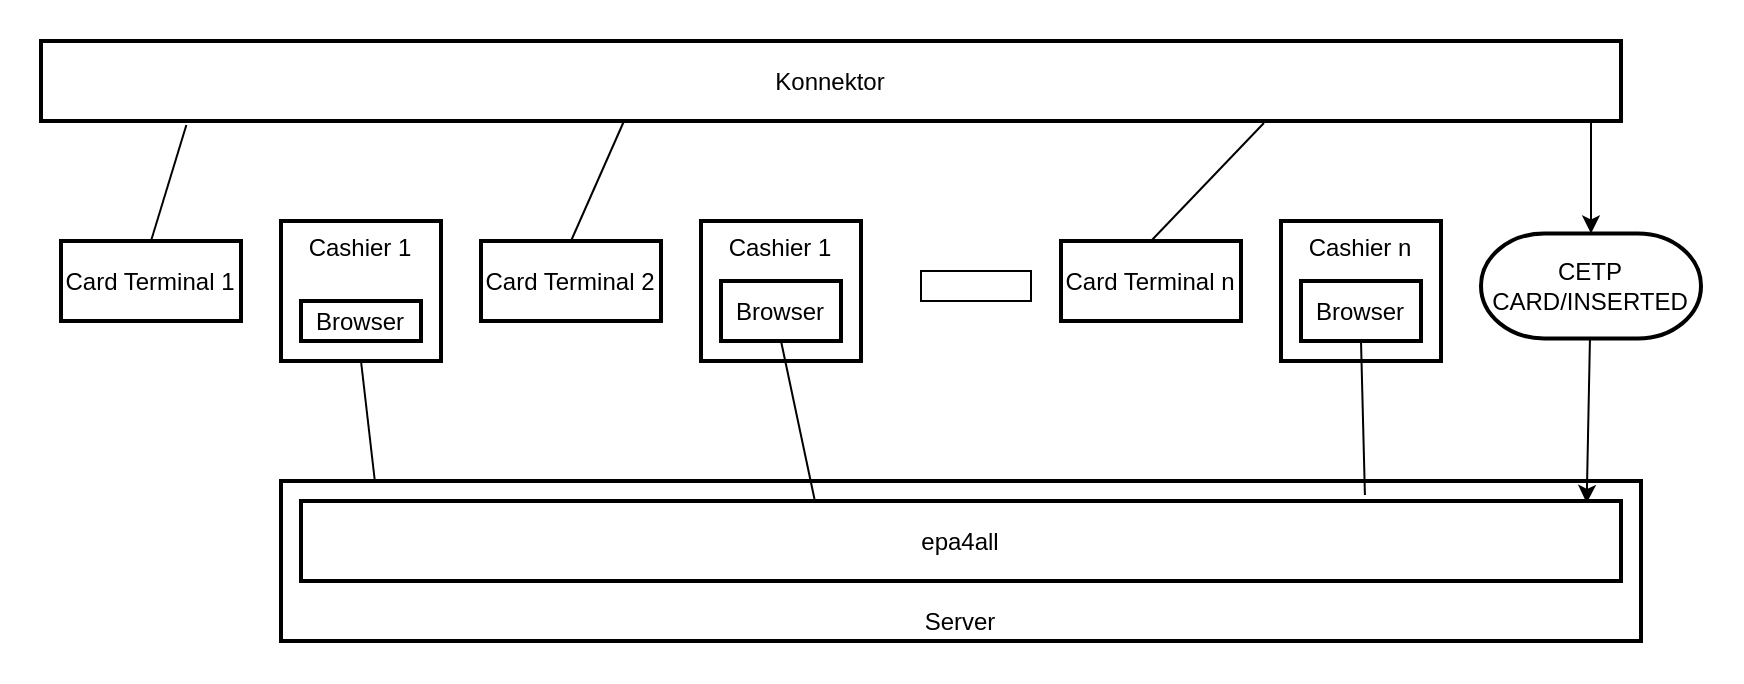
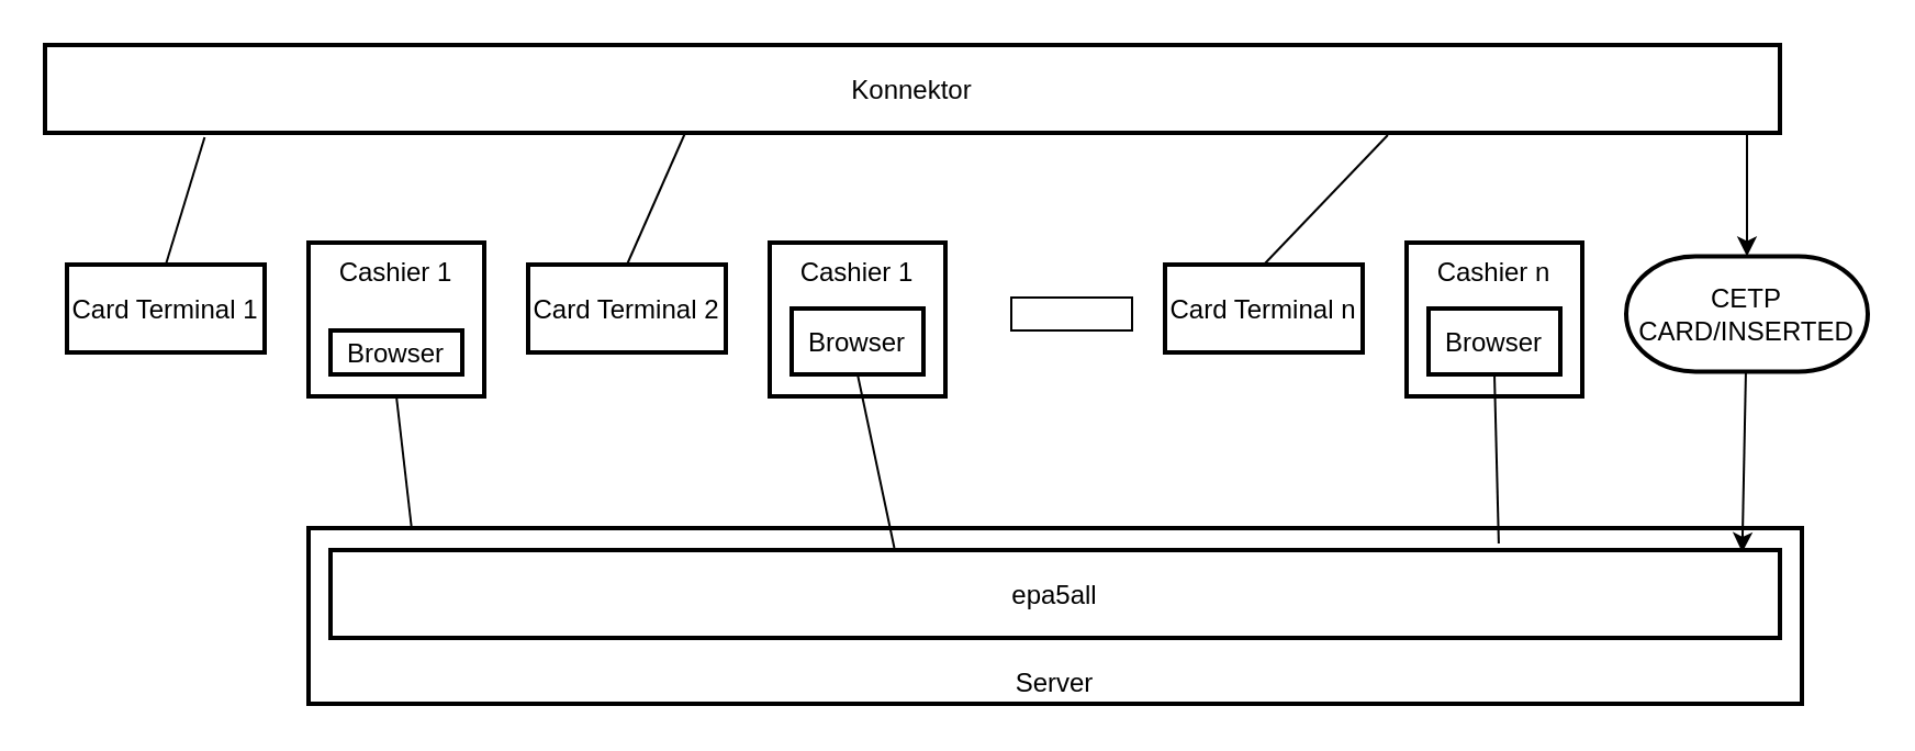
  <mxCell id="0" />
  <mxCell id="1" parent="0" />
  <mxCell id="2" value="Server" style="shape=agent;offsetSize=8;strokeWidth=2;verticalAlign=bottom;" vertex="1" parent="1"><mxGeometry x="140" y="240" width="680" height="80" as="geometry" /></mxCell>
- <mxCell id="3" value="epa4all" style="shape=agent;offsetSize=8;strokeWidth=2;" vertex="1" parent="1"><mxGeometry x="150" y="250" width="660" height="40" as="geometry" /></mxCell>
+ <mxCell id="3" value="epa5all" style="shape=agent;offsetSize=8;strokeWidth=2;" vertex="1" parent="1"><mxGeometry x="150" y="250" width="660" height="40" as="geometry" /></mxCell>
  <mxCell id="4" value="Cashier 1" style="shape=agent;offsetSize=8;strokeWidth=2;verticalAlign=top;" vertex="1" parent="1"><mxGeometry x="140" y="110" width="80" height="70" as="geometry" /></mxCell>
  <mxCell id="5" value="Card Terminal 1" style="shape=agent;offsetSize=8;strokeWidth=2;" vertex="1" parent="1"><mxGeometry x="30" y="120" width="90" height="40" as="geometry" /></mxCell>
  <mxCell id="6" style="edgeStyle=none;html=1;entryX=0.5;entryY=0;entryDx=0;entryDy=0;exitX=0.981;exitY=1.025;exitDx=0;exitDy=0;exitPerimeter=0;" edge="1" parent="1" source="7" target="23"><mxGeometry relative="1" as="geometry" /></mxCell>
  <mxCell id="7" value="Konnektor" style="shape=agent;offsetSize=8;strokeWidth=2;" vertex="1" parent="1"><mxGeometry x="20" y="20" width="790" height="40" as="geometry" /></mxCell>
  <mxCell id="8" value="" style="shape=useedge;vertical=true;edgeStyle=none;endArrow=none;useSignPosition=left;useSignDirection=none;exitX=0.5;exitY=0;exitDx=0;exitDy=0;entryX=0.092;entryY=1.05;entryDx=0;entryDy=0;entryPerimeter=0;" edge="1" parent="1" source="5" target="7"><mxGeometry height="160" relative="1" as="geometry"><mxPoint x="80" y="210" as="sourcePoint" /><mxPoint x="80" y="50" as="targetPoint" /></mxGeometry></mxCell>
  <mxCell id="9" value="" style="shape=useedge;vertical=true;edgeStyle=none;endArrow=none;useSignPosition=left;useSignDirection=none;entryX=0.5;entryY=1;entryDx=0;entryDy=0;exitX=0.069;exitY=0;exitDx=0;exitDy=0;exitPerimeter=0;" edge="1" parent="1" source="2" target="4"><mxGeometry height="160" relative="1" as="geometry"><mxPoint x="190" y="370" as="sourcePoint" /><mxPoint x="190" y="210" as="targetPoint" /></mxGeometry></mxCell>
  <mxCell id="10" value="Browser" style="shape=agent;offsetSize=8;strokeWidth=2;" vertex="1" parent="1"><mxGeometry x="150" y="150" width="60" height="20" as="geometry" /></mxCell>
  <mxCell id="11" value="Cashier 1" style="shape=agent;offsetSize=8;strokeWidth=2;verticalAlign=top;" vertex="1" parent="1"><mxGeometry x="350" y="110" width="80" height="70" as="geometry" /></mxCell>
  <mxCell id="12" value="Card Terminal 2" style="shape=agent;offsetSize=8;strokeWidth=2;" vertex="1" parent="1"><mxGeometry x="240" y="120" width="90" height="40" as="geometry" /></mxCell>
  <mxCell id="13" value="Browser" style="shape=agent;offsetSize=8;strokeWidth=2;" vertex="1" parent="1"><mxGeometry x="360" y="140" width="60" height="30" as="geometry" /></mxCell>
  <mxCell id="14" value="" style="shape=dot3;connectable=0;aspect=fixed;" vertex="1" parent="1"><mxGeometry x="460" y="135" width="55" height="15" as="geometry" /></mxCell>
  <mxCell id="15" value="Cashier n" style="shape=agent;offsetSize=8;strokeWidth=2;verticalAlign=top;" vertex="1" parent="1"><mxGeometry x="640" y="110" width="80" height="70" as="geometry" /></mxCell>
  <mxCell id="16" value="Card Terminal n" style="shape=agent;offsetSize=8;strokeWidth=2;" vertex="1" parent="1"><mxGeometry x="530" y="120" width="90" height="40" as="geometry" /></mxCell>
  <mxCell id="17" value="Browser" style="shape=agent;offsetSize=8;strokeWidth=2;" vertex="1" parent="1"><mxGeometry x="650" y="140" width="60" height="30" as="geometry" /></mxCell>
  <mxCell id="18" value="" style="shape=useedge;vertical=true;edgeStyle=none;endArrow=none;useSignPosition=left;useSignDirection=none;exitX=0.5;exitY=0;exitDx=0;exitDy=0;entryX=0.369;entryY=1;entryDx=0;entryDy=0;entryPerimeter=0;" edge="1" parent="1" source="12" target="7"><mxGeometry height="160" relative="1" as="geometry"><mxPoint x="85" y="130" as="sourcePoint" /><mxPoint x="96.24" y="72" as="targetPoint" /></mxGeometry></mxCell>
  <mxCell id="19" value="" style="shape=useedge;vertical=true;edgeStyle=none;endArrow=none;useSignPosition=left;useSignDirection=none;exitX=0.5;exitY=0;exitDx=0;exitDy=0;entryX=0.774;entryY=1.025;entryDx=0;entryDy=0;entryPerimeter=0;" edge="1" parent="1" source="16" target="7"><mxGeometry height="160" relative="1" as="geometry"><mxPoint x="95" y="140" as="sourcePoint" /><mxPoint x="106.24" y="82" as="targetPoint" /></mxGeometry></mxCell>
  <mxCell id="20" value="" style="shape=useedge;vertical=true;edgeStyle=none;endArrow=none;useSignPosition=left;useSignDirection=none;entryX=0.5;entryY=1;entryDx=0;entryDy=0;exitX=0.806;exitY=-0.075;exitDx=0;exitDy=0;exitPerimeter=0;" edge="1" parent="1" source="3" target="17"><mxGeometry height="160" relative="1" as="geometry"><mxPoint x="585" y="130" as="sourcePoint" /><mxPoint x="587.28" y="71" as="targetPoint" /></mxGeometry></mxCell>
  <mxCell id="21" value="" style="shape=useedge;vertical=true;edgeStyle=none;endArrow=none;useSignPosition=left;useSignDirection=none;entryX=0.5;entryY=1;entryDx=0;entryDy=0;exitX=0.389;exitY=-0.025;exitDx=0;exitDy=0;exitPerimeter=0;" edge="1" parent="1" source="3" target="13"><mxGeometry height="160" relative="1" as="geometry"><mxPoint x="370" y="350" as="sourcePoint" /><mxPoint x="370" y="190" as="targetPoint" /></mxGeometry></mxCell>
  <mxCell id="22" style="edgeStyle=none;html=1;entryX=0.974;entryY=0.025;entryDx=0;entryDy=0;entryPerimeter=0;" edge="1" parent="1" source="23" target="3"><mxGeometry relative="1" as="geometry" /></mxCell>
  <mxCell id="23" value="CETP CARD/INSERTED" style="rounded=1;whiteSpace=wrap;html=1;arcSize=60;strokeWidth=2;" vertex="1" parent="1"><mxGeometry x="740" y="116.25" width="110" height="52.5" as="geometry" /></mxCell>
